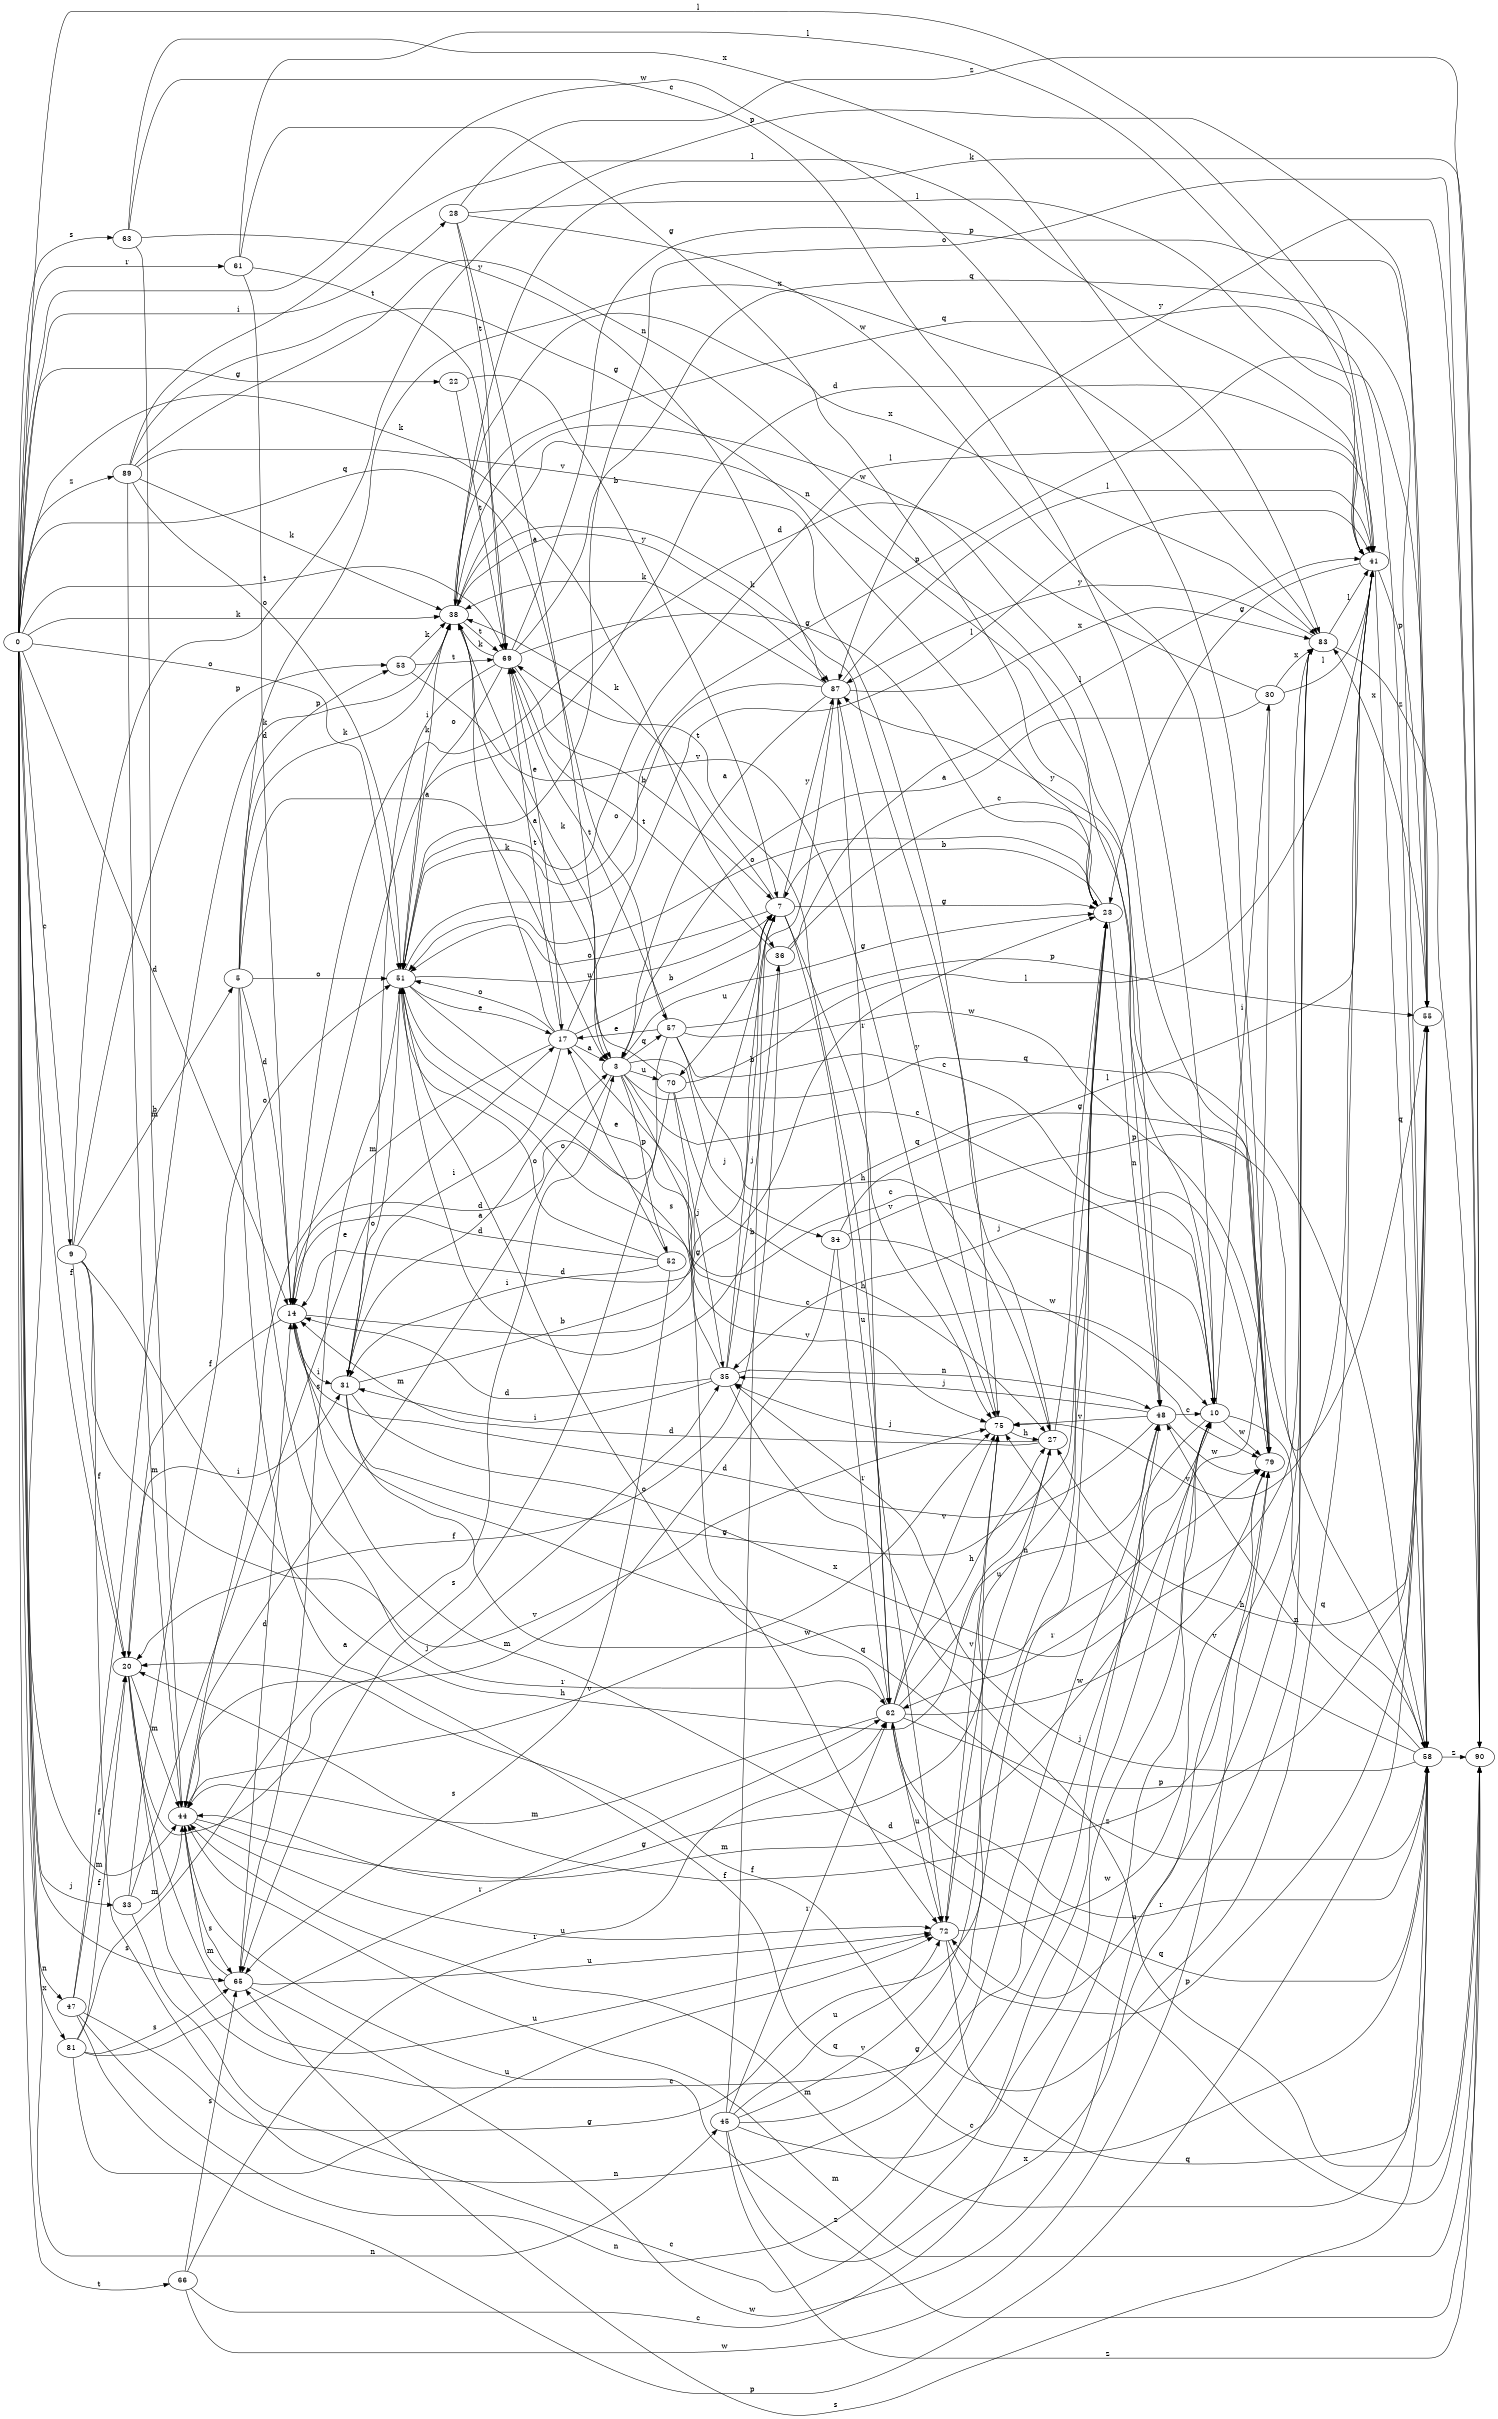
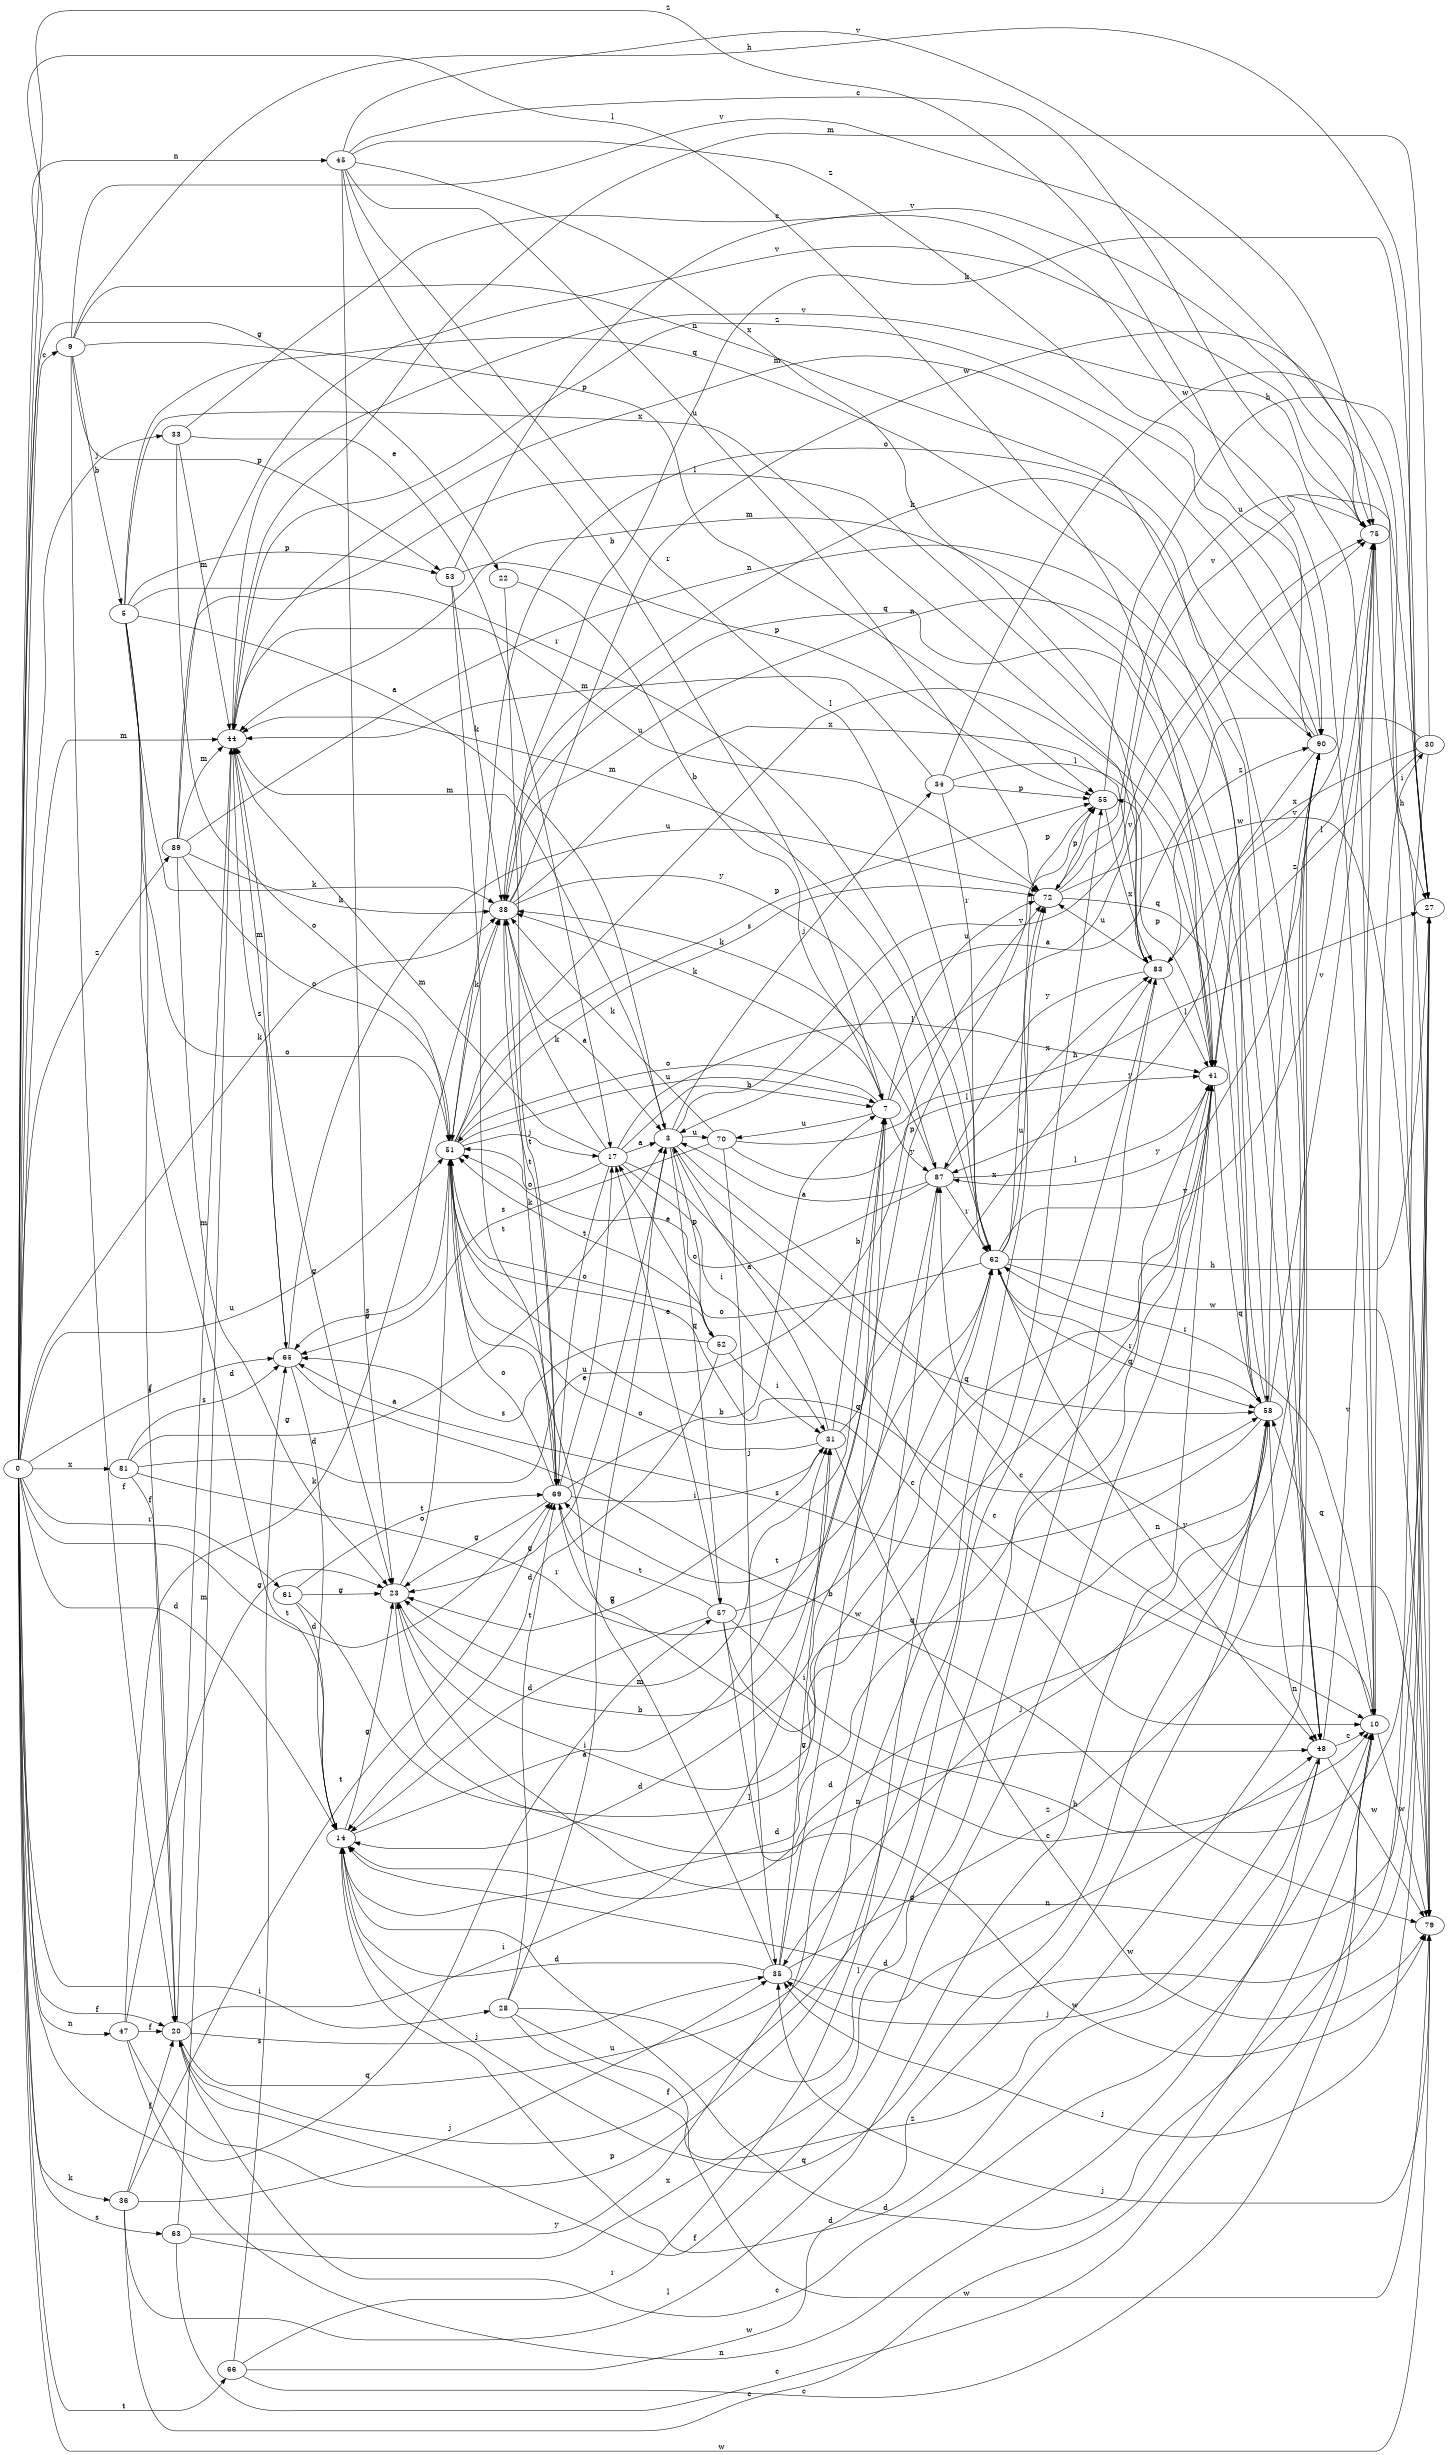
  strict digraph {
    rankdir=LR
    0
    9
    14
    20
    22
    28
    33
    36
    38
    41
    44
    45
    47
    51
    57
    61
    63
    65
    66
    69
    79
    81
    89
    90
    75
    5
    53
    27
    48
    55
    23
    58
    31
    10
    72
    35
    7
    3
    17
    83
    87
    62
    34
    52
    70
    30
    0 -> 9 [label=c]
    0 -> 14 [label=d]
    0 -> 20 [label=f]
    0 -> 22 [label=g]
    0 -> 28 [label=i]
    0 -> 33 [label=j]
    0 -> 36 [label=k]
    0 -> 38 [label=k]
    0 -> 41 [label=l]
    0 -> 44 [label=m]
    0 -> 45 [label=n]
    0 -> 47 [label=n]
-   0 -> 51 [label=o]
+   0 -> 51 [label=u]
    0 -> 57 [label=q]
    0 -> 61 [label=r]
    0 -> 63 [label=s]
    0 -> 65 [label=s]
    0 -> 66 [label=t]
    0 -> 69 [label=t]
    0 -> 79 [label=w]
    0 -> 81 [label=x]
    0 -> 89 [label=z]
+   0 -> 90 [label=z]
    9 -> 20 [label=f]
    9 -> 75 [label=v]
    9 -> 5 [label=b]
    9 -> 53 [label=p]
    9 -> 27 [label=h]
    9 -> 48 [label=n]
    9 -> 55 [label=p]
-   14 -> 20 [label=f]
+   5 -> 20 [label=f]
    14 -> 23 [label=g]
    14 -> 58 [label=q]
    14 -> 31 [label=i]
    20 -> 44 [label=m]
    20 -> 31 [label=i]
    20 -> 10 [label=c]
    20 -> 72 [label=u]
    20 -> 35 [label=j]
    22 -> 69 [label=t]
    22 -> 7 [label=b]
    28 -> 41 [label=l]
    28 -> 69 [label=t]
    28 -> 79 [label=w]
    28 -> 90 [label=z]
    28 -> 3 [label=a]
    33 -> 44 [label=m]
    33 -> 51 [label=o]
    33 -> 10 [label=c]
    33 -> 17 [label=e]
    36 -> 20 [label=f]
    36 -> 41 [label=l]
    36 -> 69 [label=t]
    36 -> 10 [label=c]
-   35 -> 36 [label=j]
+   36 -> 35 [label=j]
    38 -> 69 [label=t]
    38 -> 79 [label=w]
    38 -> 48 [label=n]
    38 -> 58 [label=q]
    38 -> 3 [label=a]
    38 -> 83 [label=x]
    38 -> 87 [label=y]
    41 -> 14 [label=d]
    41 -> 20 [label=f]
    41 -> 75 [label=v]
    41 -> 55 [label=p]
    41 -> 23 [label=g]
    41 -> 58 [label=q]
    44 -> 65 [label=s]
    44 -> 90 [label=z]
    44 -> 75 [label=v]
    44 -> 23 [label=g]
    44 -> 72 [label=u]
    45 -> 90 [label=z]
    45 -> 75 [label=v]
    45 -> 23 [label=g]
    45 -> 10 [label=c]
    45 -> 72 [label=u]
    45 -> 7 [label=b]
    45 -> 83 [label=x]
    45 -> 62 [label=r]
    47 -> 20 [label=f]
    47 -> 38 [label=k]
    47 -> 48 [label=n]
    47 -> 55 [label=p]
    47 -> 23 [label=g]
    51 -> 38 [label=k]
    51 -> 41 [label=l]
    51 -> 65 [label=s]
    51 -> 55 [label=p]
    51 -> 58 [label=q]
    51 -> 10 [label=c]
    51 -> 72 [label=s]
    51 -> 7 [label=u]
-   51 -> 17 [label=e]
+   51 -> 17 [label=j]
    57 -> 14 [label=d]
    57 -> 69 [label=t]
    57 -> 79 [label=w]
    57 -> 27 [label=h]
    57 -> 55 [label=p]
    57 -> 10 [label=c]
    57 -> 17 [label=e]
    61 -> 14 [label=d]
    61 -> 41 [label=l]
    61 -> 69 [label=t]
    61 -> 23 [label=g]
    63 -> 44 [label=m]
    63 -> 10 [label=c]
    63 -> 83 [label=x]
    63 -> 87 [label=y]
    65 -> 14 [label=d]
    65 -> 44 [label=m]
    65 -> 79 [label=w]
    65 -> 72 [label=u]
    66 -> 65 [label=s]
-   66 -> 79 [label=w]
+   66 -> 58 [label=w]
    66 -> 10 [label=c]
    66 -> 62 [label=r]
    69 -> 38 [label=k]
    69 -> 51 [label=o]
-   69 -> 55 [label=p]
+   53 -> 55 [label=p]
    69 -> 23 [label=g]
    69 -> 58 [label=q]
    69 -> 31 [label=i]
    69 -> 7 [label=b]
    69 -> 17 [label=e]
    79 -> 35 [label=j]
    79 -> 87 [label=y]
    81 -> 20 [label=f]
    81 -> 65 [label=s]
    81 -> 72 [label=u]
    81 -> 3 [label=a]
    81 -> 62 [label=r]
    89 -> 38 [label=k]
    89 -> 41 [label=l]
    89 -> 44 [label=m]
    89 -> 51 [label=o]
    89 -> 75 [label=v]
    89 -> 48 [label=n]
    89 -> 23 [label=g]
    90 -> 14 [label=d]
    90 -> 38 [label=k]
    90 -> 44 [label=m]
    90 -> 51 [label=o]
    90 -> 87 [label=y]
    75 -> 27 [label=h]
    75 -> 87 [label=y]
    5 -> 14 [label=d]
    5 -> 38 [label=k]
    5 -> 51 [label=o]
    5 -> 53 [label=p]
    5 -> 58 [label=q]
    5 -> 3 [label=a]
    5 -> 83 [label=x]
    5 -> 62 [label=r]
    53 -> 38 [label=k]
    53 -> 69 [label=t]
    53 -> 75 [label=v]
    27 -> 14 [label=d]
    27 -> 38 [label=k]
    27 -> 23 [label=g]
    27 -> 72 [label=u]
    27 -> 35 [label=j]
    48 -> 14 [label=d]
    48 -> 79 [label=w]
    48 -> 75 [label=v]
    48 -> 10 [label=c]
    48 -> 35 [label=j]
    55 -> 27 [label=h]
    55 -> 83 [label=x]
    23 -> 51 [label=o]
    23 -> 48 [label=n]
    23 -> 7 [label=b]
    58 -> 44 [label=m]
    58 -> 65 [label=s]
    58 -> 90 [label=z]
    58 -> 75 [label=v]
    58 -> 48 [label=n]
    58 -> 35 [label=j]
    58 -> 62 [label=r]
    31 -> 51 [label=o]
    31 -> 79 [label=w]
    31 -> 23 [label=g]
    31 -> 7 [label=b]
    31 -> 3 [label=a]
    31 -> 83 [label=x]
    10 -> 79 [label=w]
    10 -> 58 [label=q]
    10 -> 62 [label=r]
    10 -> 30 [label=i]
    72 -> 79 [label=w]
    72 -> 75 [label=v]
    72 -> 55 [label=p]
    72 -> 58 [label=q]
    35 -> 14 [label=d]
    35 -> 51 [label=o]
    35 -> 90 [label=z]
    35 -> 48 [label=n]
    35 -> 31 [label=i]
    35 -> 7 [label=b]
    7 -> 38 [label=k]
    7 -> 51 [label=o]
    7 -> 75 [label=v]
-   7 -> 23 [label=g]
+   7 -> 23 [label=m]
    7 -> 72 [label=u]
    7 -> 87 [label=y]
    7 -> 70 [label=u]
    3 -> 44 [label=m]
    3 -> 57 [label=q]
    3 -> 75 [label=v]
    3 -> 23 [label=g]
    3 -> 58 [label=q]
    3 -> 10 [label=c]
    3 -> 34 [label=j]
    3 -> 52 [label=p]
    3 -> 70 [label=u]
    17 -> 38 [label=k]
    17 -> 41 [label=l]
    17 -> 44 [label=m]
    17 -> 51 [label=o]
    17 -> 69 [label=t]
    17 -> 31 [label=i]
    17 -> 10 [label=c]
    17 -> 7 [label=b]
    17 -> 3 [label=a]
    83 -> 20 [label=f]
    83 -> 41 [label=l]
    83 -> 90 [label=z]
    83 -> 72 [label=u]
    83 -> 87 [label=y]
    87 -> 14 [label=d]
    87 -> 38 [label=k]
    87 -> 41 [label=l]
    87 -> 51 [label=o]
    87 -> 3 [label=a]
    87 -> 83 [label=x]
    87 -> 62 [label=r]
    62 -> 44 [label=m]
    62 -> 51 [label=o]
    62 -> 69 [label=t]
    62 -> 79 [label=w]
    62 -> 75 [label=v]
    62 -> 27 [label=h]
    62 -> 48 [label=n]
    62 -> 55 [label=p]
    62 -> 58 [label=q]
    62 -> 72 [label=u]
    34 -> 41 [label=l]
    34 -> 44 [label=m]
    34 -> 79 [label=w]
    34 -> 55 [label=p]
    34 -> 62 [label=r]
    52 -> 14 [label=d]
    52 -> 51 [label=o]
    52 -> 65 [label=s]
    52 -> 31 [label=i]
    52 -> 17 [label=e]
    70 -> 38 [label=k]
    70 -> 41 [label=l]
    70 -> 65 [label=s]
    70 -> 27 [label=h]
    70 -> 35 [label=j]
    30 -> 14 [label=d]
    30 -> 41 [label=l]
    30 -> 44 [label=m]
    30 -> 3 [label=a]
    30 -> 83 [label=x]
  }
